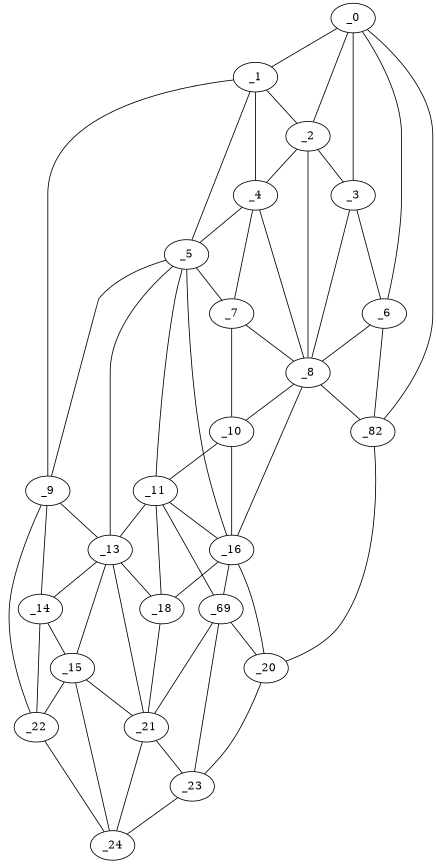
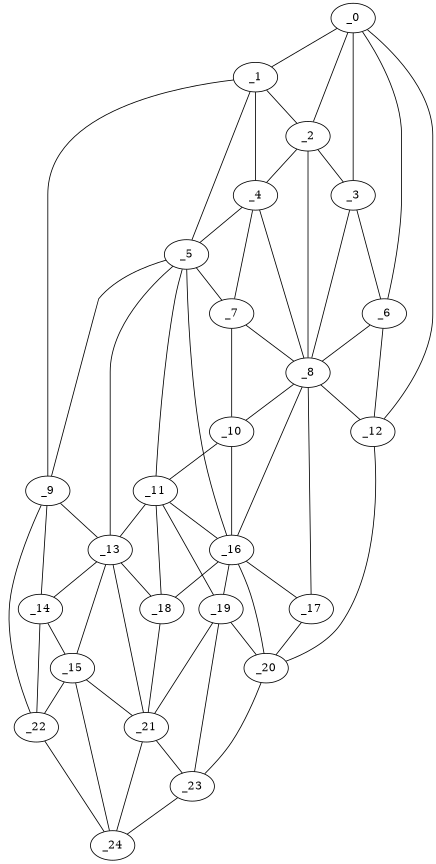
  graph {
    node [x=24 y=101]
    edge [valence=2]
    _0 [x=9]
    _1 [x=11 y=70]
    _2 [y=80]
    _3 [y=98]
    _6 [x=52]
-   _12 [x=77 y=113 label=_82]
+   _12 [x=77 y=113]
    _4 [x=49 y=68]
    _5 [x=52 y=52]
    _9 [x=62 y=10]
    _8 [x=53 y=83]
    _20 [x=106 y=75]
    _7 [x=53 y=68]
    _11 [x=67 y=53]
    _13 [x=82 y=28]
    _16 [x=94 y=73]
    _14 [x=85 y=19]
    _22 [x=117 y=16]
+   _17 [x=99 y=82]
    _10 [x=65 y=66]
    _23 [x=117 y=53]
    _18 [x=101 y=63]
-   _19 [x=106 y=67 label=_69]
+   _19 [x=106 y=67]
    _15 [x=86 y=24]
    _21 [x=113 y=54]
    _24 [x=119 y=34]
    _0 -- _1 [valence=1]
    _0 -- _2
    _0 -- _3 [valence=1]
    _0 -- _6 [valence=1]
    _0 -- _12 [valence=1]
    _1 -- _2
    _1 -- _4
    _1 -- _5
    _1 -- _9 [valence=1]
    _2 -- _3 [valence=1]
    _2 -- _4
    _2 -- _8
    _3 -- _6
    _3 -- _8
    _6 -- _12
    _6 -- _8 [valence=1]
    _12 -- _20 [valence=1]
    _4 -- _5 [valence=1]
    _4 -- _8
    _4 -- _7
    _5 -- _9 [valence=1]
    _5 -- _7
    _5 -- _11 [valence=1]
    _5 -- _13
    _5 -- _16
    _9 -- _13
    _9 -- _14 [valence=1]
    _9 -- _22 [valence=1]
    _8 -- _12 [valence=1]
    _8 -- _16
+   _8 -- _17
    _8 -- _10 [valence=1]
    _20 -- _23 [valence=1]
    _7 -- _8
    _7 -- _10
    _11 -- _13
    _11 -- _16
    _11 -- _18
    _11 -- _19
    _13 -- _14
    _13 -- _18 [valence=1]
    _13 -- _15 [valence=1]
    _13 -- _21 [valence=1]
    _16 -- _20
+   _16 -- _17
    _16 -- _18 [valence=1]
    _16 -- _19
    _14 -- _22 [valence=1]
    _14 -- _15
    _22 -- _24 [valence=1]
+   _17 -- _20
    _10 -- _11
    _10 -- _16
    _23 -- _24 [valence=1]
    _18 -- _21 [valence=1]
    _19 -- _20 [valence=1]
    _19 -- _23
    _19 -- _21
    _15 -- _22
    _15 -- _21 [valence=1]
    _15 -- _24 [valence=1]
    _21 -- _23 [valence=1]
    _21 -- _24
  }
